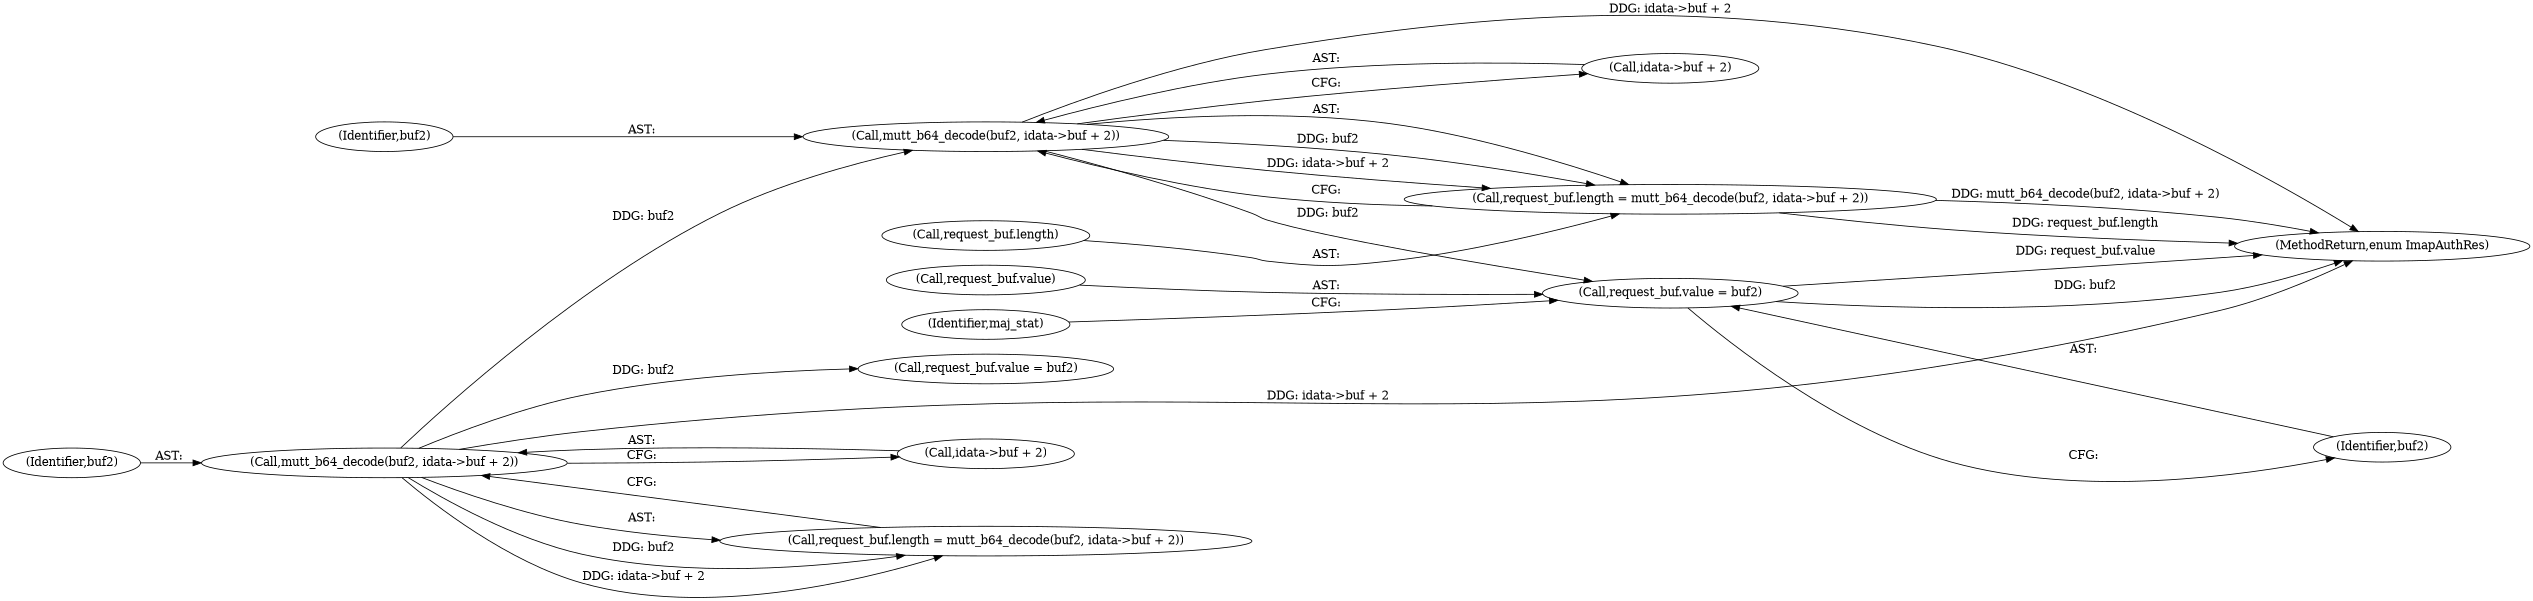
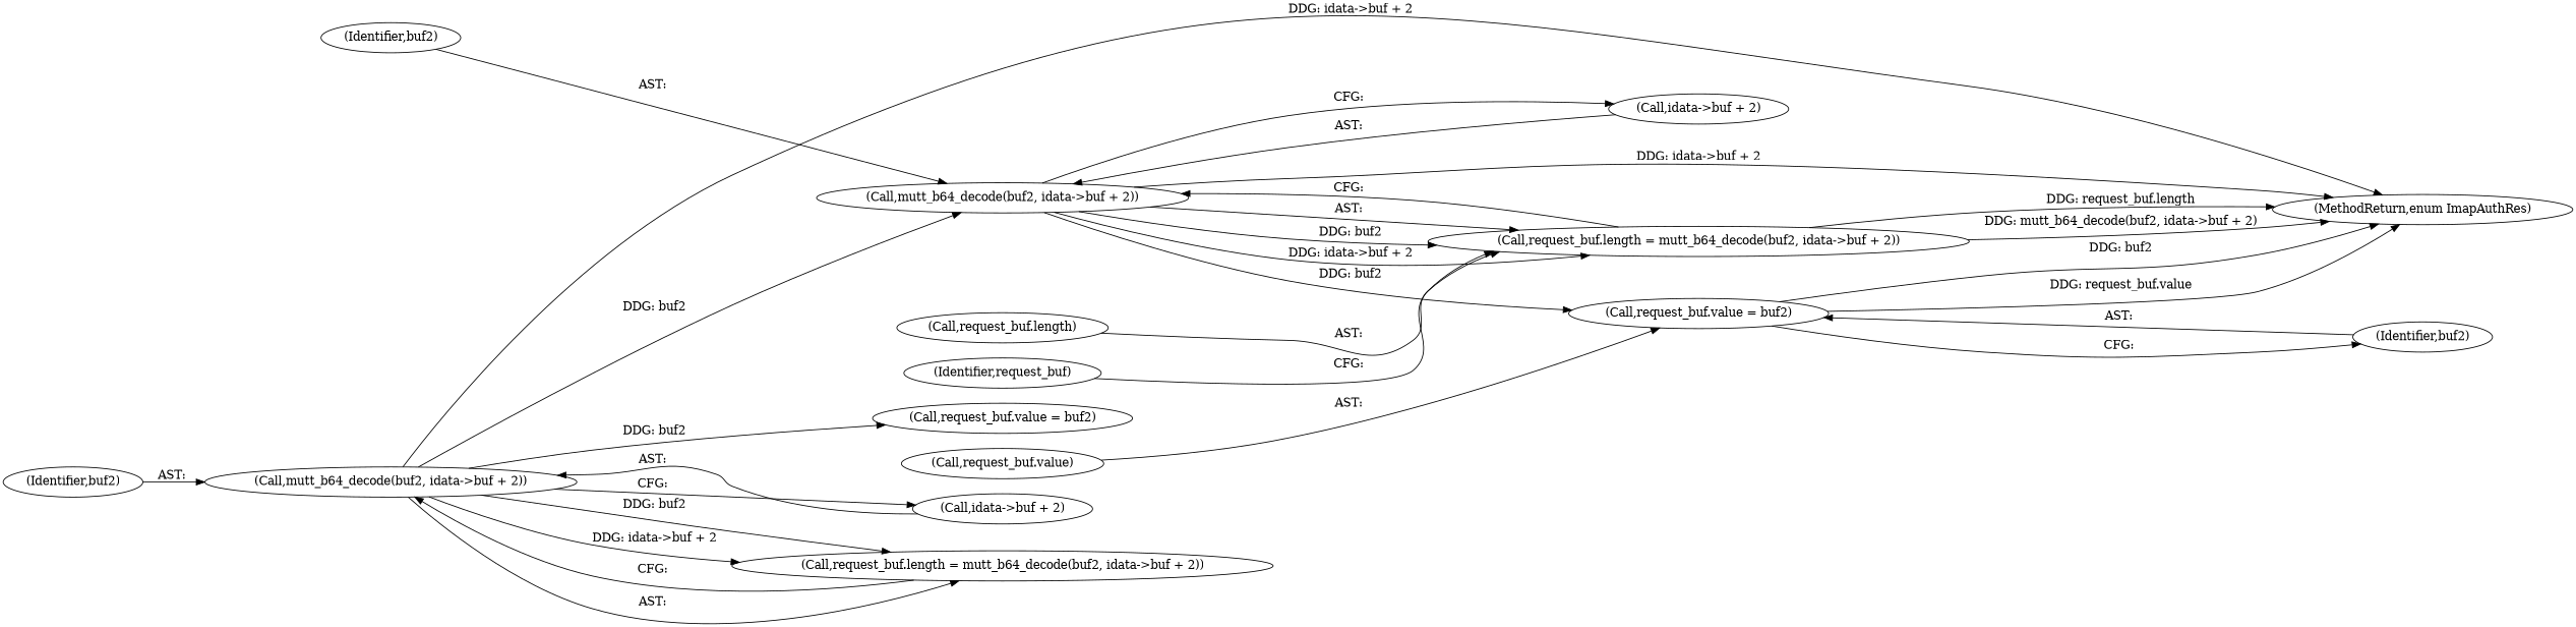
  digraph {
    rankdir=LR
    n1 [label="(Call,mutt_b64_decode(buf2, idata->buf + 2))"]
    n2 [label="(Call,request_buf.length = mutt_b64_decode(buf2, idata->buf + 2))"]
    n3 [label="(Call,request_buf.value = buf2)"]
    n4 [label="(MethodReturn,enum ImapAuthRes)"]
    n5 [label="(Call,idata->buf + 2)"]
    n6 [label="(Identifier,buf2)"]
    n7 [label="(Call,mutt_b64_decode(buf2, idata->buf + 2))"]
    n8 [label="(Call,request_buf.length = mutt_b64_decode(buf2, idata->buf + 2))"]
    n9 [label="(Call,idata->buf + 2)"]
    n10 [label="(Call,request_buf.value = buf2)"]
    n11 [label="(Call,request_buf.value)"]
-   n13 [label="(Identifier,maj_stat)"]
+   n12 [label="(Identifier,request_buf)"]
    n14 [label="(Identifier,buf2)"]
    n15 [label="(Call,request_buf.length)"]
    n16 [label="(Identifier,buf2)"]
    n1 -> n2 [label="AST: "]
    n1 -> n2 [label="DDG: buf2"]
    n1 -> n2 [label="DDG: idata->buf + 2"]
    n1 -> n3 [label="DDG: buf2"]
    n1 -> n4 [label="DDG: idata->buf + 2"]
    n1 -> n5 [label="CFG: "]
    n2 -> n1 [label="CFG: "]
    n2 -> n4 [label="DDG: request_buf.length"]
    n2 -> n4 [label="DDG: mutt_b64_decode(buf2, idata->buf + 2)"]
    n3 -> n4 [label="DDG: buf2"]
    n3 -> n4 [label="DDG: request_buf.value"]
    n3 -> n6 [label="CFG: "]
    n5 -> n1 [label="AST: "]
    n6 -> n3 [label="AST: "]
    n7 -> n1 [label="DDG: buf2"]
    n7 -> n4 [label="DDG: idata->buf + 2"]
    n7 -> n8 [label="AST: "]
    n7 -> n8 [label="DDG: buf2"]
    n7 -> n8 [label="DDG: idata->buf + 2"]
    n7 -> n9 [label="CFG: "]
    n7 -> n10 [label="DDG: buf2"]
    n8 -> n7 [label="CFG: "]
    n9 -> n7 [label="AST: "]
    n11 -> n3 [label="AST: "]
-   n13 -> n3 [label="CFG: "]
+   n12 -> n2 [label="CFG: "]
    n14 -> n1 [label="AST: "]
    n15 -> n2 [label="AST: "]
    n16 -> n7 [label="AST: "]
  }
